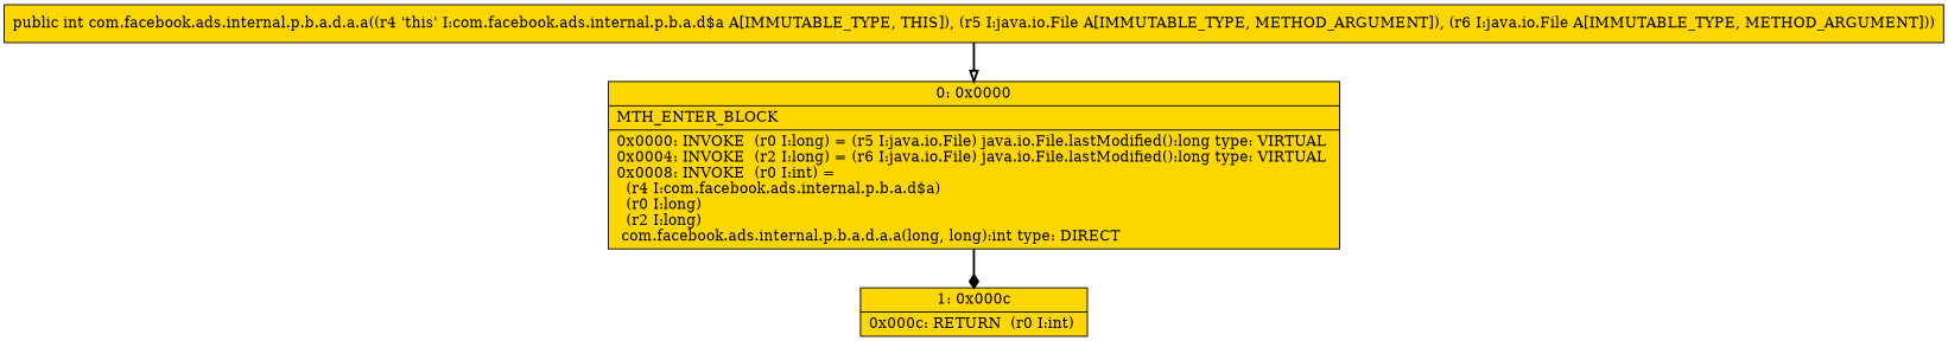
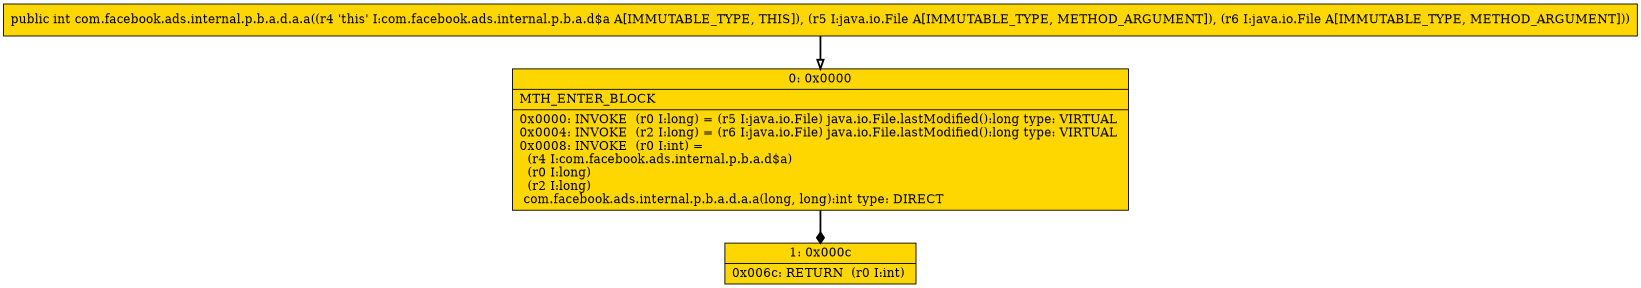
  digraph {
    node [shape=record style=filled fillcolor=gold]
    edge [style=bold]
    n1 [label="{0\:\ 0x0000|MTH_ENTER_BLOCK\l|0x0000: INVOKE  (r0 I:long) = (r5 I:java.io.File) java.io.File.lastModified():long type: VIRTUAL \l0x0004: INVOKE  (r2 I:long) = (r6 I:java.io.File) java.io.File.lastModified():long type: VIRTUAL \l0x0008: INVOKE  (r0 I:int) = \l  (r4 I:com.facebook.ads.internal.p.b.a.d$a)\l  (r0 I:long)\l  (r2 I:long)\l com.facebook.ads.internal.p.b.a.d.a.a(long, long):int type: DIRECT \l}"]
-   n2 [label="{1\:\ 0x000c|0x000c: RETURN  (r0 I:int) \l}"]
+   n2 [label="{1\:\ 0x000c|0x006c: RETURN  (r0 I:int) \l}"]
    n3 [label="{public int com.facebook.ads.internal.p.b.a.d.a.a((r4 'this' I:com.facebook.ads.internal.p.b.a.d$a A[IMMUTABLE_TYPE, THIS]), (r5 I:java.io.File A[IMMUTABLE_TYPE, METHOD_ARGUMENT]), (r6 I:java.io.File A[IMMUTABLE_TYPE, METHOD_ARGUMENT])) }"]
    n1 -> n2 [arrowhead=diamond]
    n3 -> n1 [arrowhead=onormal]
  }
